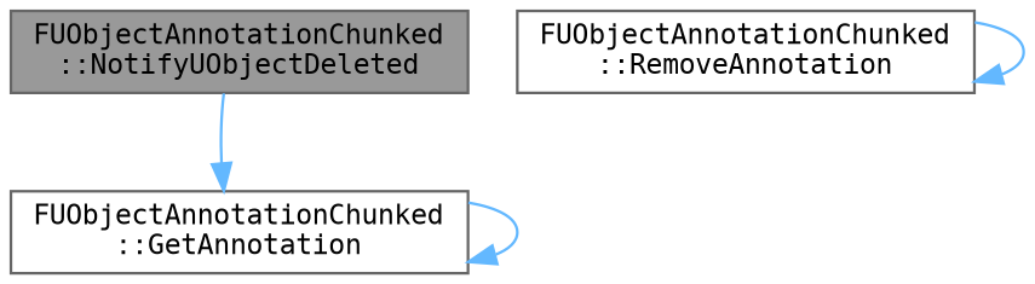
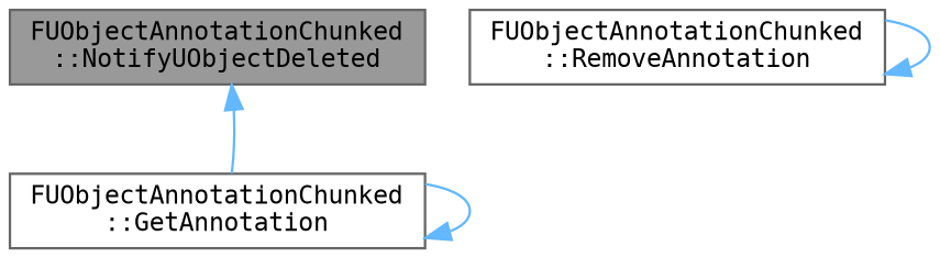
  digraph {
    fontname="DejaVu Sans Mono"
    rankdir=TB
    node [color=grey40 fillcolor=white fontname="DejaVu Sans Mono" fontsize=10 shape=box style=filled]
    edge [color=steelblue1 fontname="DejaVu Sans Mono" fontsize=10 labelfontname=Helvetica labelfontsize=10 style=solid]
    n1 [color=gray40 fillcolor=grey60 fontcolor=black height=0.2 label="FUObjectAnnotationChunked\l::NotifyUObjectDeleted" width=0.4]
    n2 [height=0.2 label="FUObjectAnnotationChunked\l::GetAnnotation" width=0.4]
    n3 [height=0.2 label="FUObjectAnnotationChunked\l::RemoveAnnotation" width=0.4]
-   n1 -> n2
+   n2 -> n1
    n2 -> n2
    n3 -> n3
  }
